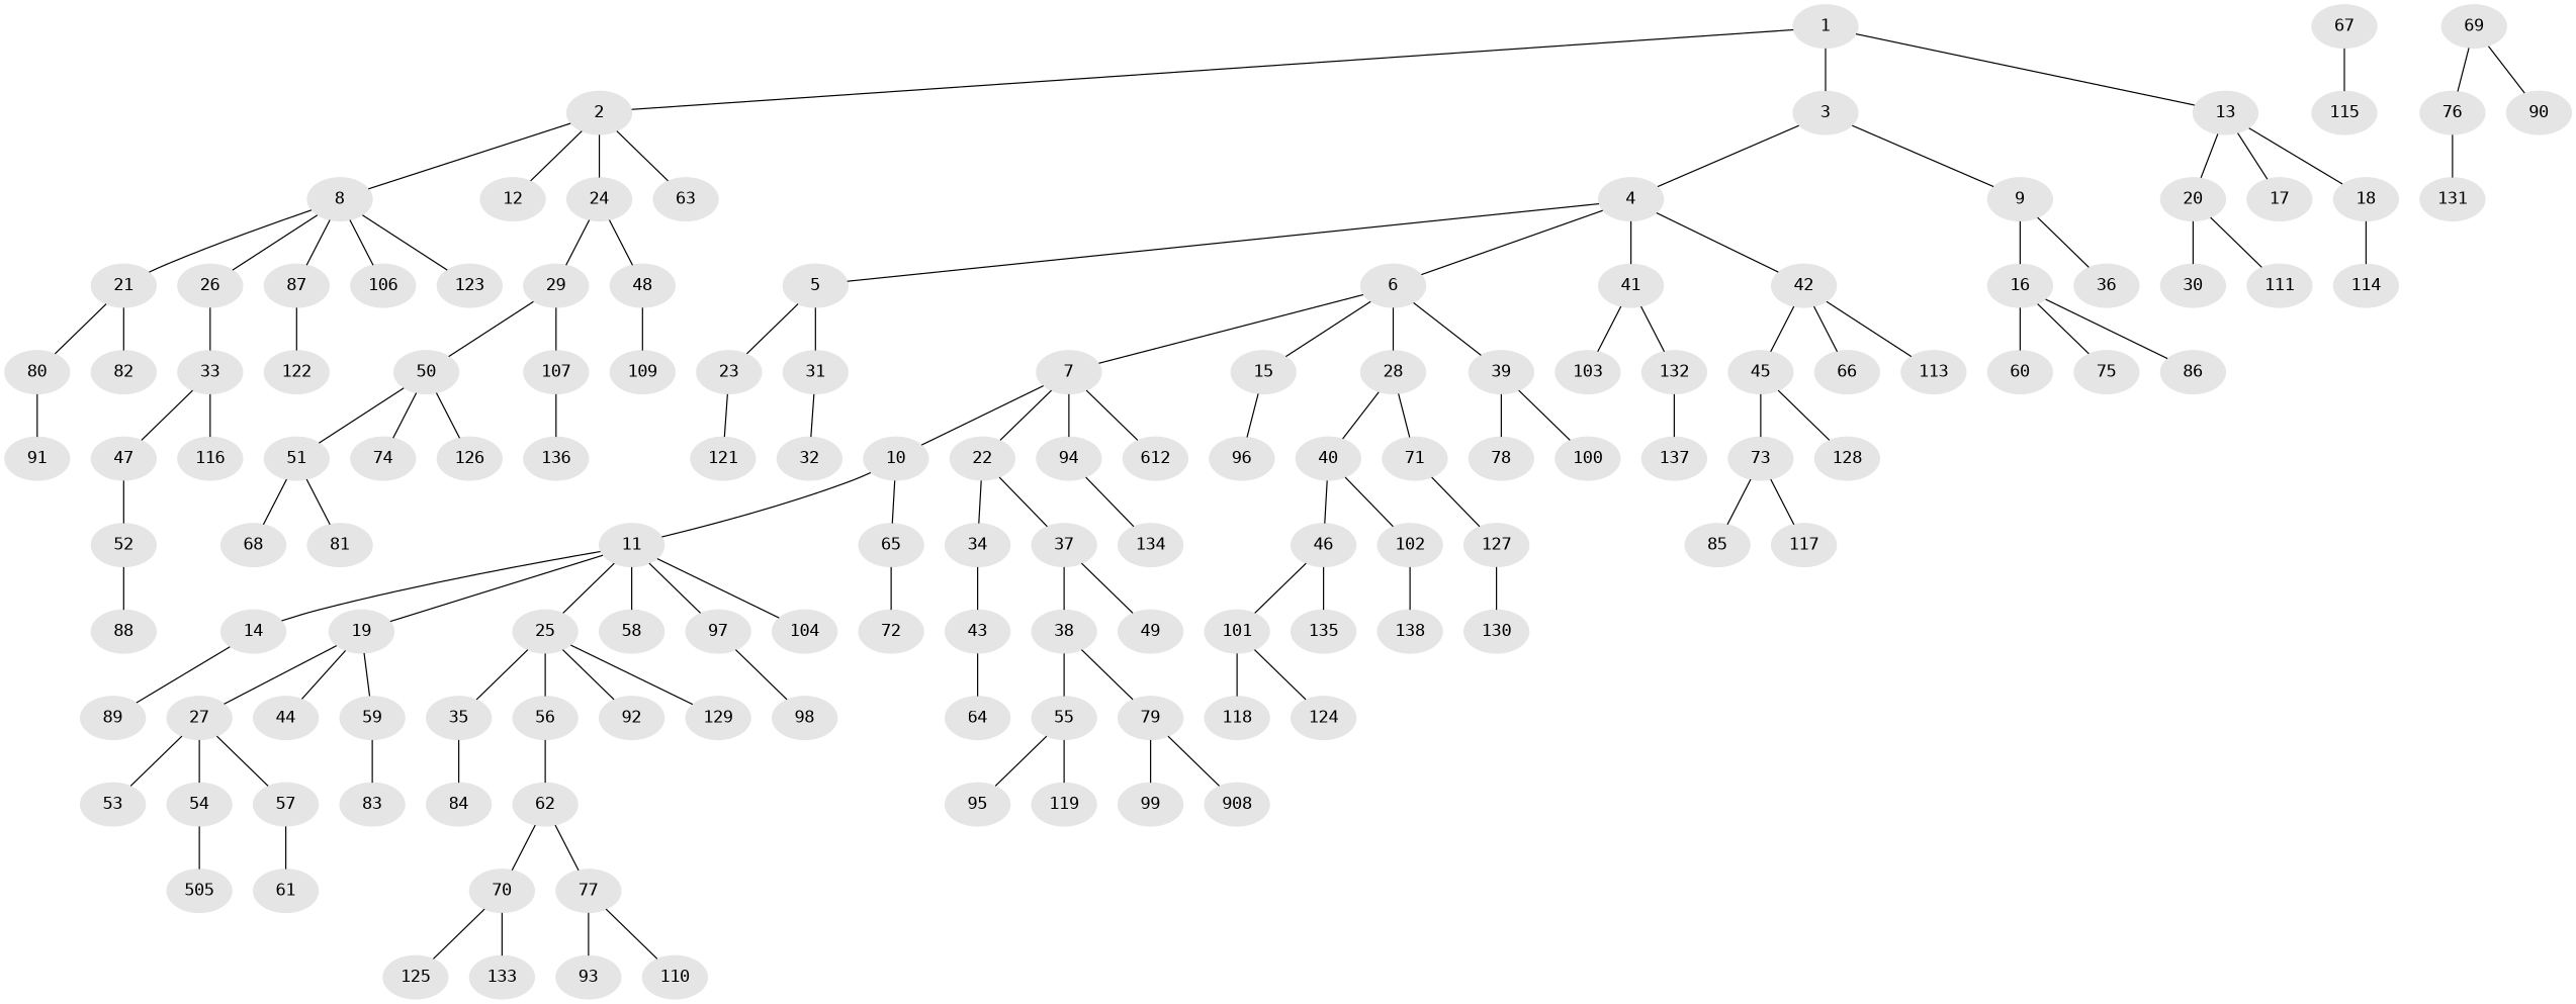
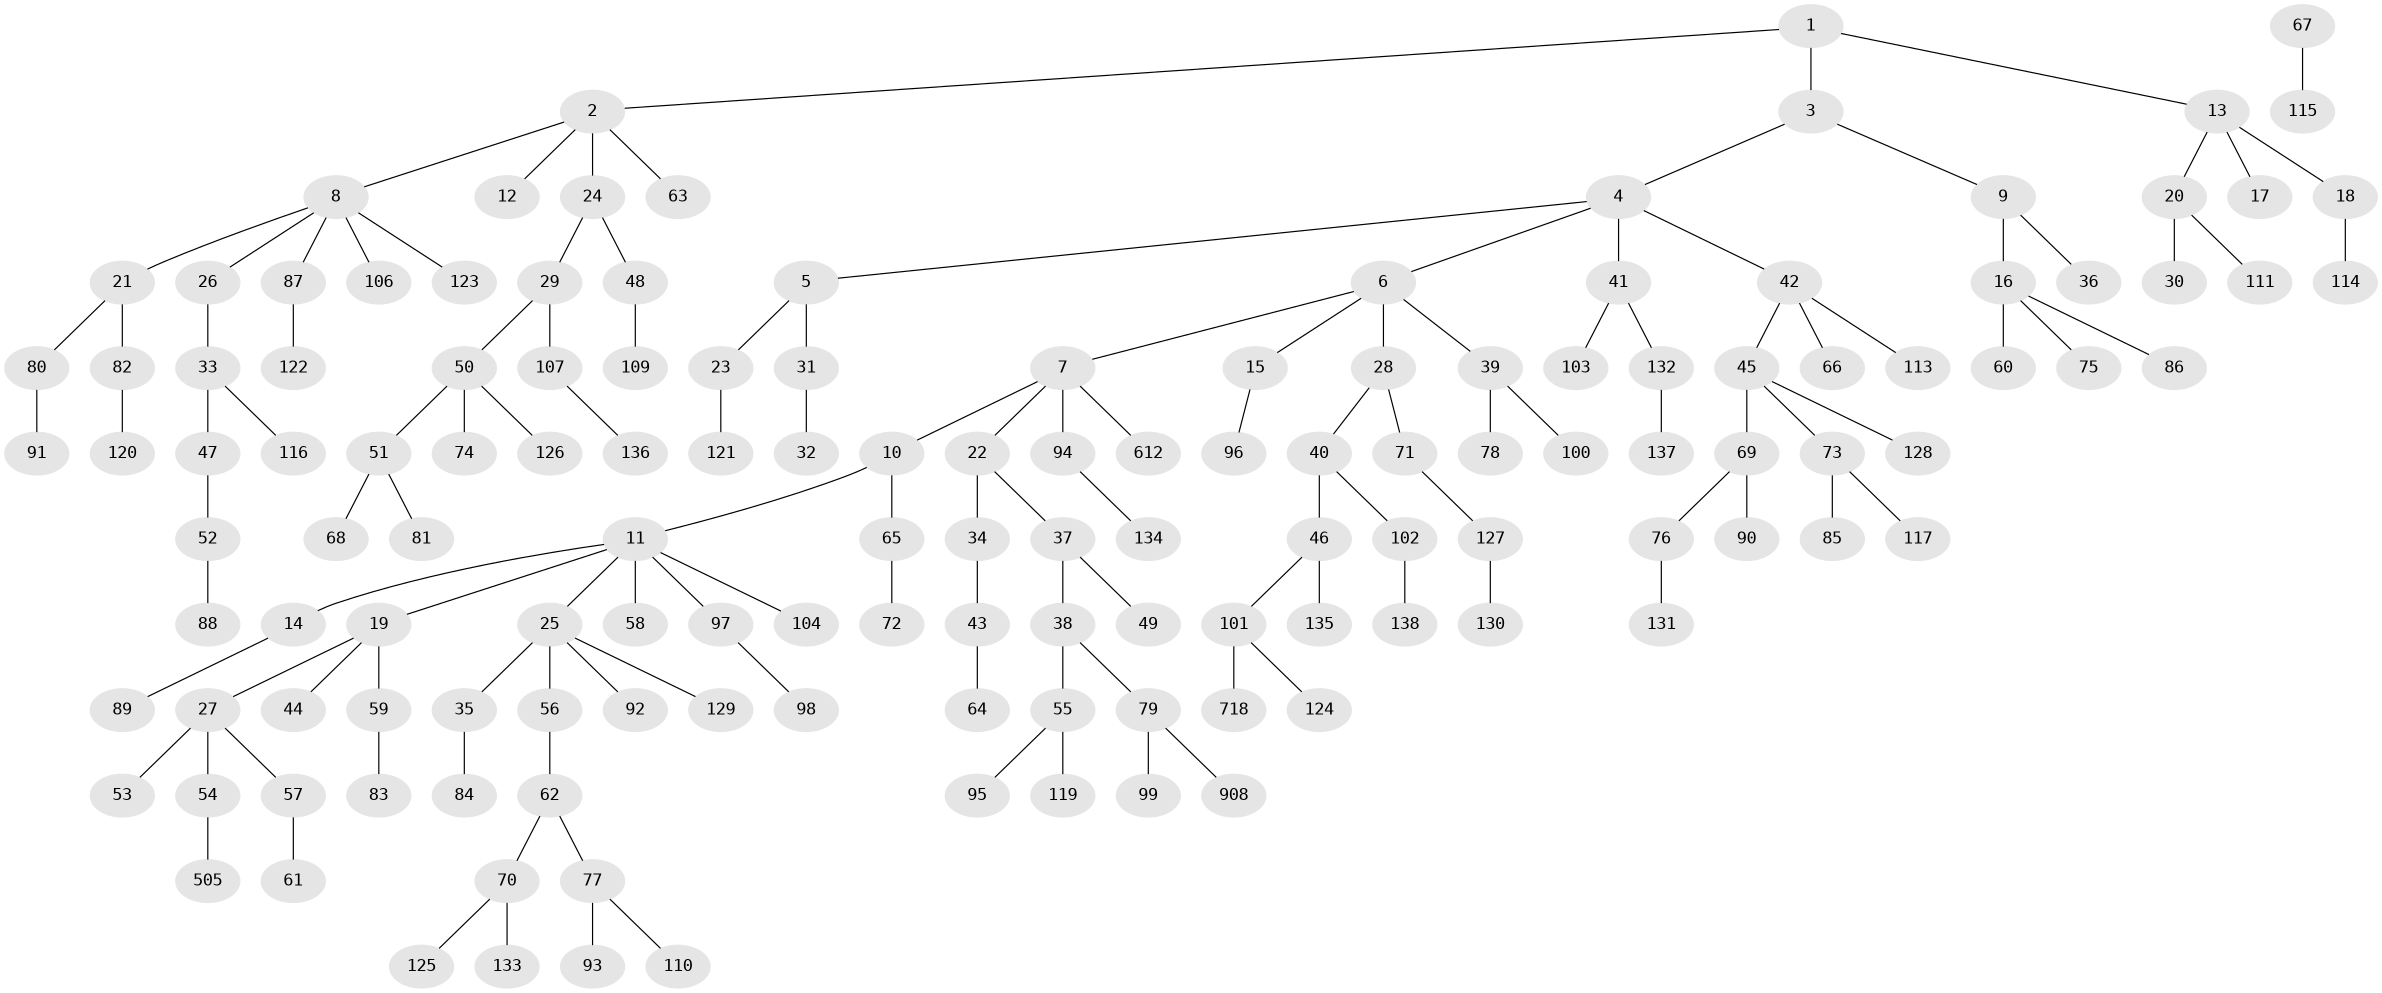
  graph {
    fontname="DejaVu Sans Mono"
    node [color=gray90 fontname="DejaVu Sans Mono" style=filled]
    edge [fontname="DejaVu Sans Mono"]
    1
    2
    3
    13
    8
    12
    24
    63
    4
    9
    20
    17
    18
    21
    26
    87
    106
    123
    29
    48
    5
    6
    41
    42
    16
    36
    23
    31
    7
    15
    28
    39
    103
    132
    45
    66
    113
    121
    10
    22
    94
    n42 [label=612]
    96
    40
    71
    78
    100
    11
    65
    34
    37
    32
    134
    80
    82
    33
    122
    60
    75
    86
    30
    111
    14
    19
    25
    58
    97
    104
    72
    89
    27
    44
    59
    35
    56
    92
    129
    98
    114
    53
    54
    57
    83
    67
    115
    91
+   120
    43
    38
    49
    50
    107
    109
    84
    62
    47
    116
    n98 [label=505]
    61
    46
    102
    127
    51
    74
    126
    136
    52
    64
    55
    79
    95
    119
    99
    n114 [label=908]
    101
    135
    138
    137
    69
    73
    128
    76
    90
    85
    117
-   118
+   118 [label=718]
    124
    88
    68
    81
    70
    77
    125
    133
    93
    110
    131
    130
    1 -- 2
    1 -- 3
    1 -- 13
    2 -- 8
    2 -- 12
    2 -- 24
    2 -- 63
    3 -- 4
    3 -- 9
    13 -- 20
    13 -- 17
    13 -- 18
    8 -- 21
    8 -- 26
    8 -- 87
    8 -- 106
    8 -- 123
    24 -- 29
    24 -- 48
    4 -- 5
    4 -- 6
    4 -- 41
    4 -- 42
    9 -- 16
    9 -- 36
    20 -- 30
    20 -- 111
    18 -- 114
    21 -- 80
    21 -- 82
    26 -- 33
    87 -- 122
    29 -- 50
    29 -- 107
    48 -- 109
    5 -- 23
    5 -- 31
    6 -- 7
    6 -- 15
    6 -- 28
    6 -- 39
    41 -- 103
    41 -- 132
    42 -- 45
    42 -- 66
    42 -- 113
    16 -- 60
    16 -- 75
    16 -- 86
    23 -- 121
    31 -- 32
    7 -- 10
    7 -- 22
    7 -- 94
    7 -- n42
    15 -- 96
    28 -- 40
    28 -- 71
    39 -- 78
    39 -- 100
    132 -- 137
+   45 -- 69
    45 -- 73
    45 -- 128
    10 -- 11
    10 -- 65
    22 -- 34
    22 -- 37
    94 -- 134
    40 -- 46
    40 -- 102
    71 -- 127
    11 -- 14
    11 -- 19
    11 -- 25
    11 -- 58
    11 -- 97
    11 -- 104
    65 -- 72
    34 -- 43
    37 -- 38
    37 -- 49
    80 -- 91
+   82 -- 120
    33 -- 47
    33 -- 116
    14 -- 89
    19 -- 27
    19 -- 44
    19 -- 59
    25 -- 35
    25 -- 56
    25 -- 92
    25 -- 129
    97 -- 98
    27 -- 53
    27 -- 54
    27 -- 57
    59 -- 83
    35 -- 84
    56 -- 62
    54 -- n98
    57 -- 61
    67 -- 115
    43 -- 64
    38 -- 55
    38 -- 79
    50 -- 51
    50 -- 74
    50 -- 126
    107 -- 136
    62 -- 70
    62 -- 77
    47 -- 52
    46 -- 101
    46 -- 135
    102 -- 138
    127 -- 130
    51 -- 68
    51 -- 81
    52 -- 88
    55 -- 95
    55 -- 119
    79 -- 99
    79 -- n114
    101 -- 118
    101 -- 124
    69 -- 76
    69 -- 90
    73 -- 85
    73 -- 117
    76 -- 131
    70 -- 125
    70 -- 133
    77 -- 93
    77 -- 110
  }
